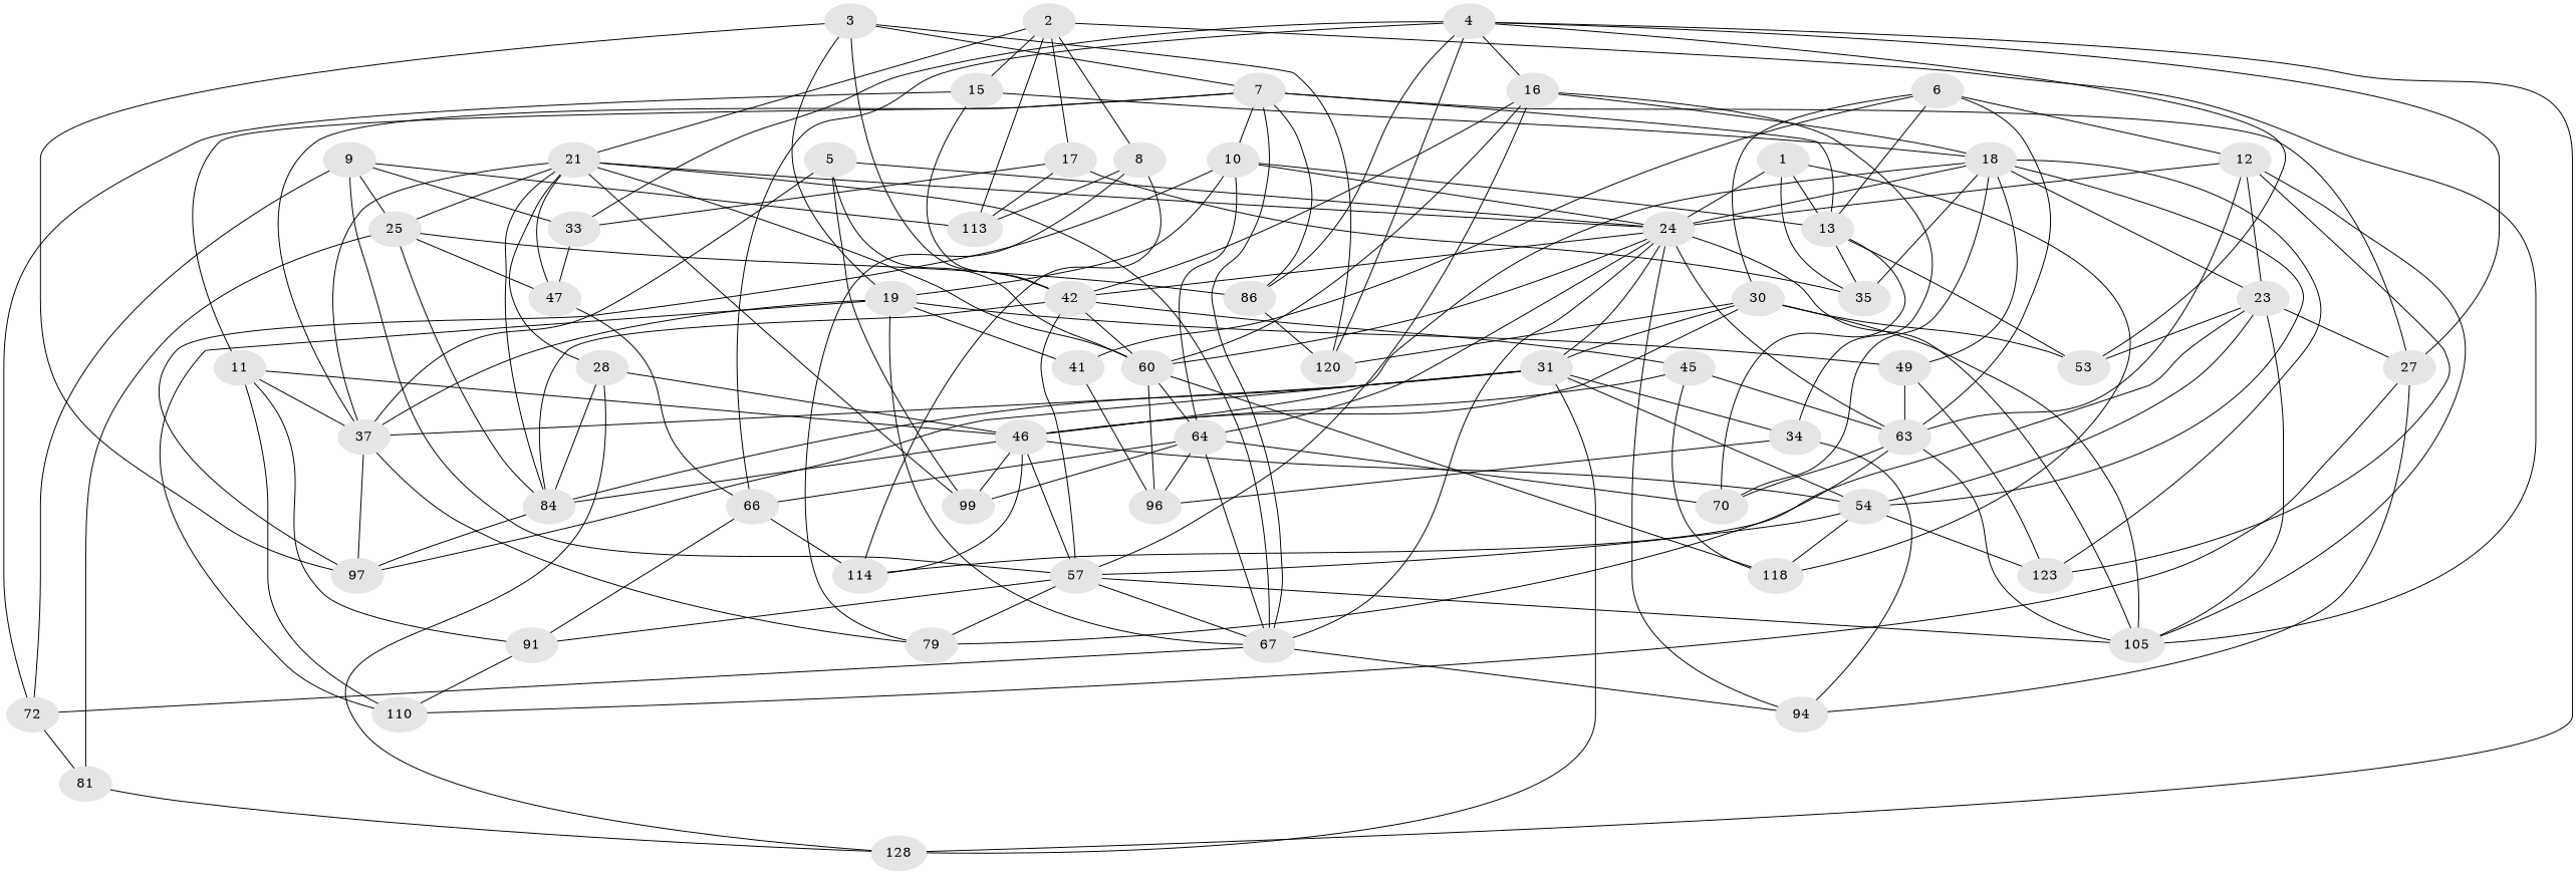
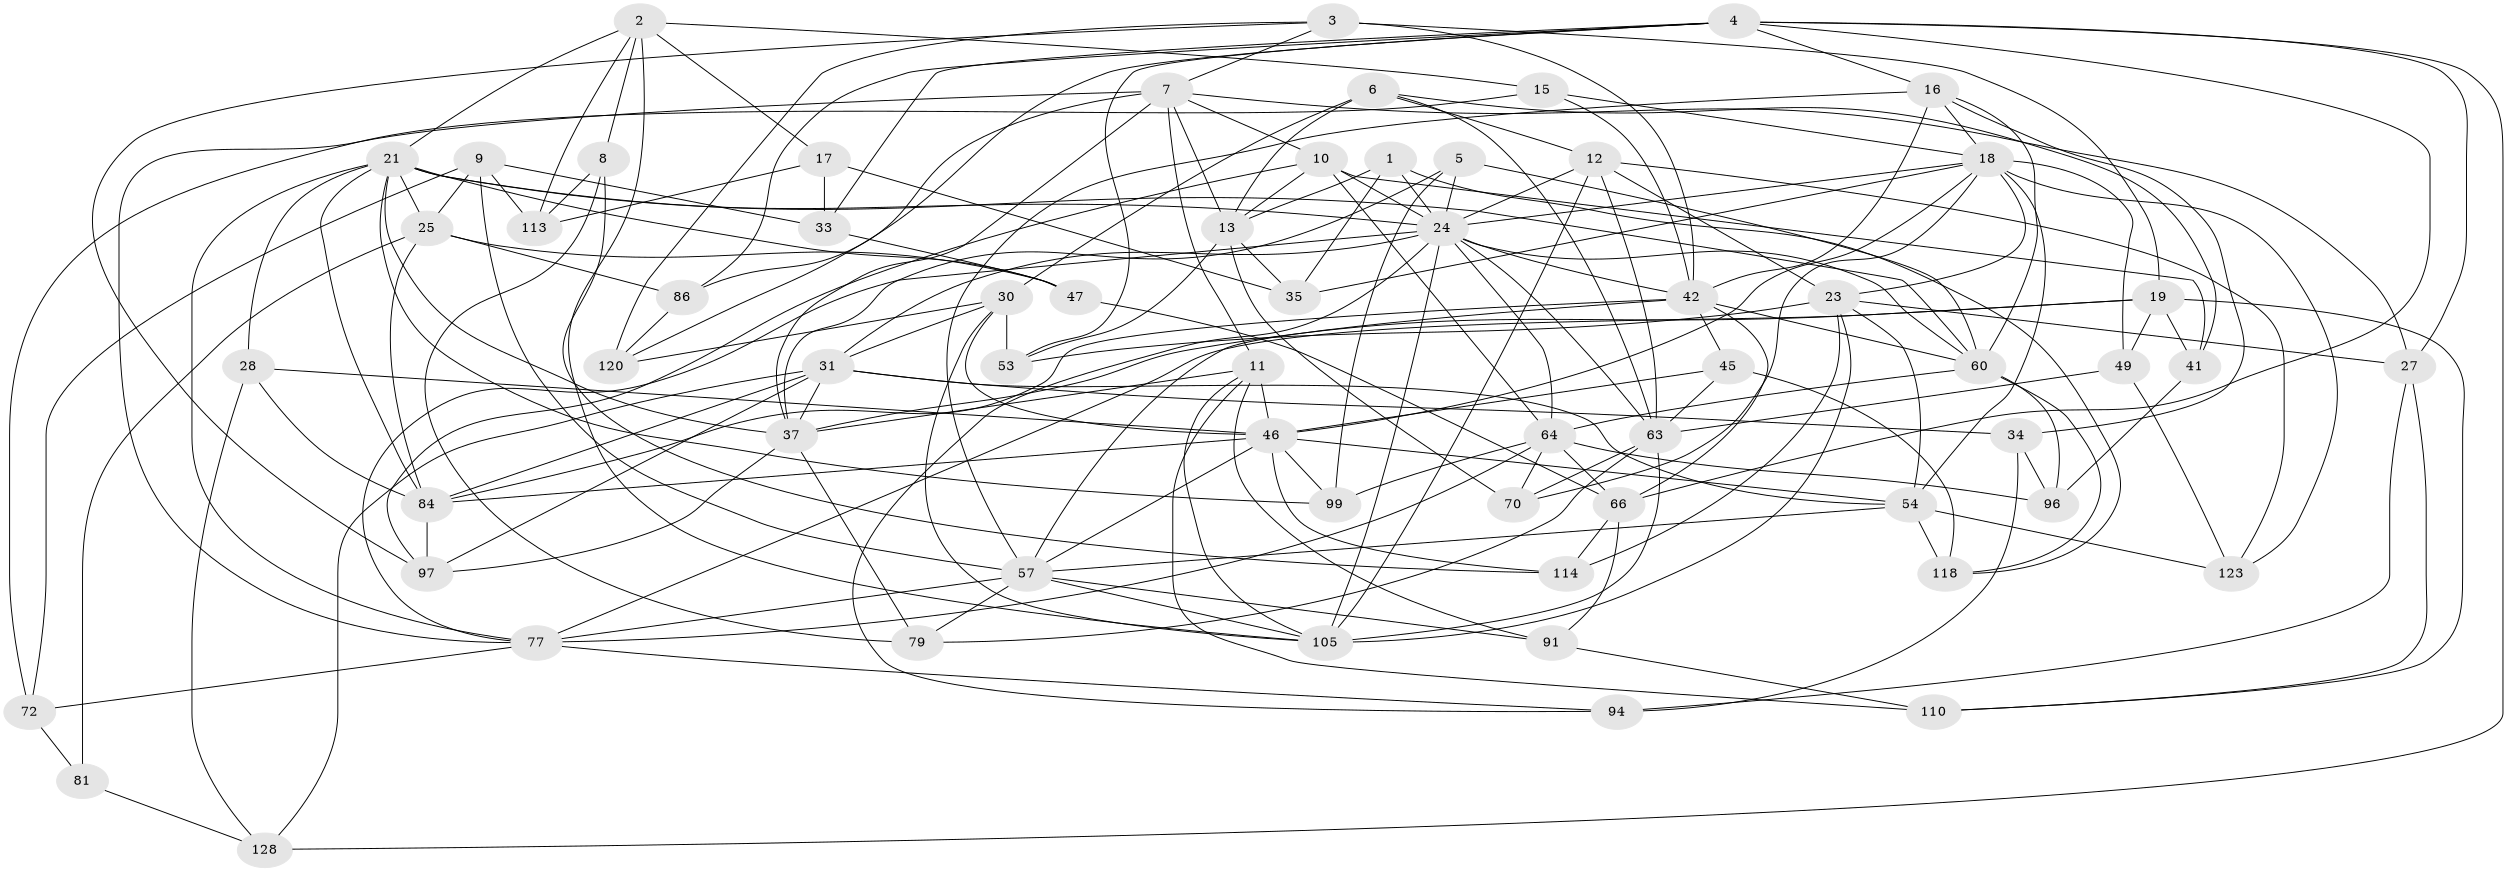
  graph {
    node [color=gray90 style=filled]
    13 [super="+52"]
    35
    53
    n4 [label=70]
    1
    24 [super="+58+70+44"]
    118
    105 [super="+116"]
    42 [super="+77+102"]
    60 [super="+71+131"]
    63 [super="+75+121"]
-   67 [super="+89+90"]
+   67 [super="+89+90" label=77]
    64 [super="+87+108"]
    31 [super="+104+100"]
    94
    2 [super="+14"]
    8
    15
    17 [super="+83"]
    21 [super="+48+51"]
    113
    79
    114
    72
    18 [super="+129+22"]
    33
    37 [super="+39+85"]
    99
    25 [super="+93"]
    28
    47
    84 [super="+98"]
    3 [super="+36"]
    7 [super="+32"]
    19 [super="+40"]
    97 [super="+125"]
    120
    27 [super="+69"]
    86
    10 [super="+38"]
    11 [super="+74"]
    41
    110
    49
    66 [super="+95"]
    57 [super="+92+115"]
    45
    4 [super="+68+26"]
    16 [super="+56"]
    128
    34
    91
    5
    96
    6 [super="+82"]
    12 [super="+20+80"]
    30 [super="+59"]
    23 [super="+29+107"]
    123
    46 [super="+73"]
    9 [super="+62"]
    81
    54 [super="+109+55"]
    13 -- 35
    13 -- 53
    13 -- n4
    1 -- 13
    1 -- 35
    1 -- 24
    1 -- 118
    24 -- 105
    24 -- 42
    24 -- 60
    24 -- 63
    24 -- 67
    24 -- 64
    24 -- 31
    24 -- 94
    42 -- 60
    42 -- 84
+   42 -- 66
    42 -- 57
    42 -- 45
    60 -- 118
    60 -- 64
    60 -- 96
    63 -- n4
    63 -- 105
    63 -- 79
    67 -- 94
    67 -- 72
    64 -- n4
    64 -- 67
    64 -- 99
    64 -- 66
    64 -- 96
    31 -- 37
    31 -- 84
    31 -- 97
    31 -- 128
    31 -- 34
    31 -- 54
    2 -- 105
    2 -- 8
    2 -- 15
    2 -- 17
    2 -- 21
    2 -- 113
    8 -- 113
    8 -- 79
    8 -- 114
    15 -- 42
    15 -- 72
    15 -- 18
    17 -- 35
    17 -- 113
    17 -- 33
    21 -- 24
    21 -- 60
    21 -- 67
    21 -- 37
    21 -- 99
    21 -- 25
    21 -- 28
    21 -- 47
    21 -- 84
    72 -- 81
    18 -- 35
    18 -- n4
    18 -- 24
    18 -- 49
    18 -- 23
    18 -- 123
    18 -- 46
    18 -- 54
    33 -- 47
    37 -- 79
    37 -- 97
    25 -- 47
    25 -- 84
    25 -- 86
    25 -- 81
    28 -- 84
    28 -- 128
    28 -- 46
    47 -- 66
    84 -- 97
    3 -- 42 [weight=2]
    3 -- 7
    3 -- 19
    3 -- 97
    3 -- 120
    7 -- 13
    7 -- 67
    7 -- 37
    7 -- 27
    7 -- 86
    7 -- 10
    7 -- 11
    19 -- 67
    19 -- 37
    19 -- 41
    19 -- 110
    19 -- 49
    27 -- 94
    27 -- 110
    86 -- 120
    10 -- 13
    10 -- 24
    10 -- 64
    10 -- 97
-   10 -- 19
+   10 -- 41
+   11 -- 105
    11 -- 37
    11 -- 110
    11 -- 91
    11 -- 46
    41 -- 96
    49 -- 63
    49 -- 123
    66 -- 114
    66 -- 91
    57 -- 105
    57 -- 67
    57 -- 79
    57 -- 91
    45 -- 118
    45 -- 63
    45 -- 46
    4 -- 53
    4 -- 33
    4 -- 120
    4 -- 27
    4 -- 86
    4 -- 66
    4 -- 16
    4 -- 128
    16 -- 42
    16 -- 60
    16 -- 18
    16 -- 57
    16 -- 34
    34 -- 94
    34 -- 96
    91 -- 110
    5 -- 24
    5 -- 60
    5 -- 37
    5 -- 99
    6 -- 13 [weight=2]
    6 -- 63
    6 -- 41
    6 -- 12
    6 -- 30
    12 -- 24
    12 -- 105
    12 -- 63
    12 -- 23
    12 -- 123
    30 -- 53
    30 -- 105
    30 -- 31
    30 -- 120
    30 -- 46
    23 -- 53
    23 -- 105
    23 -- 114
    23 -- 27
    23 -- 54 [weight=2]
    46 -- 114
    46 -- 99
    46 -- 84
    46 -- 57
    46 -- 54
    9 -- 113
    9 -- 72
    9 -- 33
    9 -- 25
    9 -- 57 [weight=2]
    81 -- 128
    54 -- 118
    54 -- 57
    54 -- 123
  }
